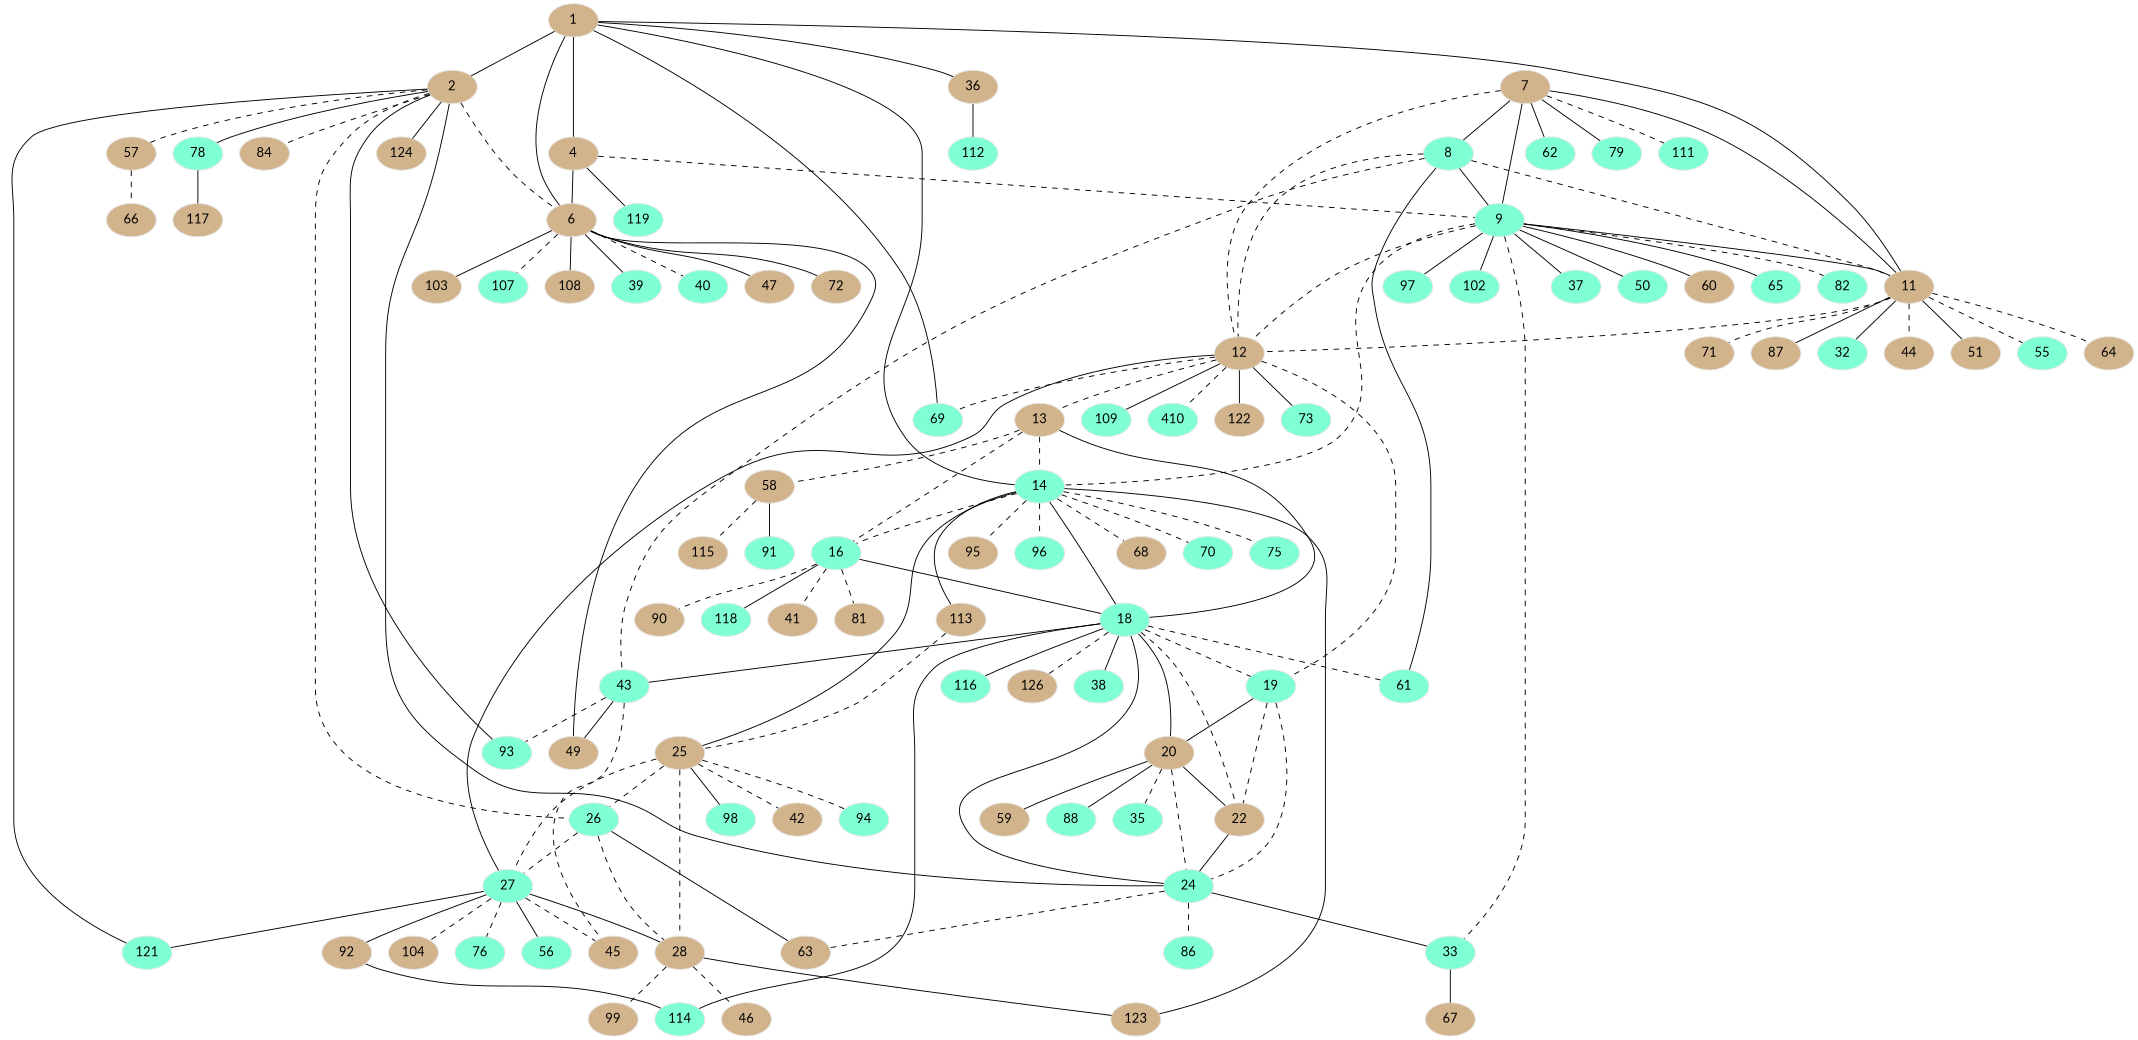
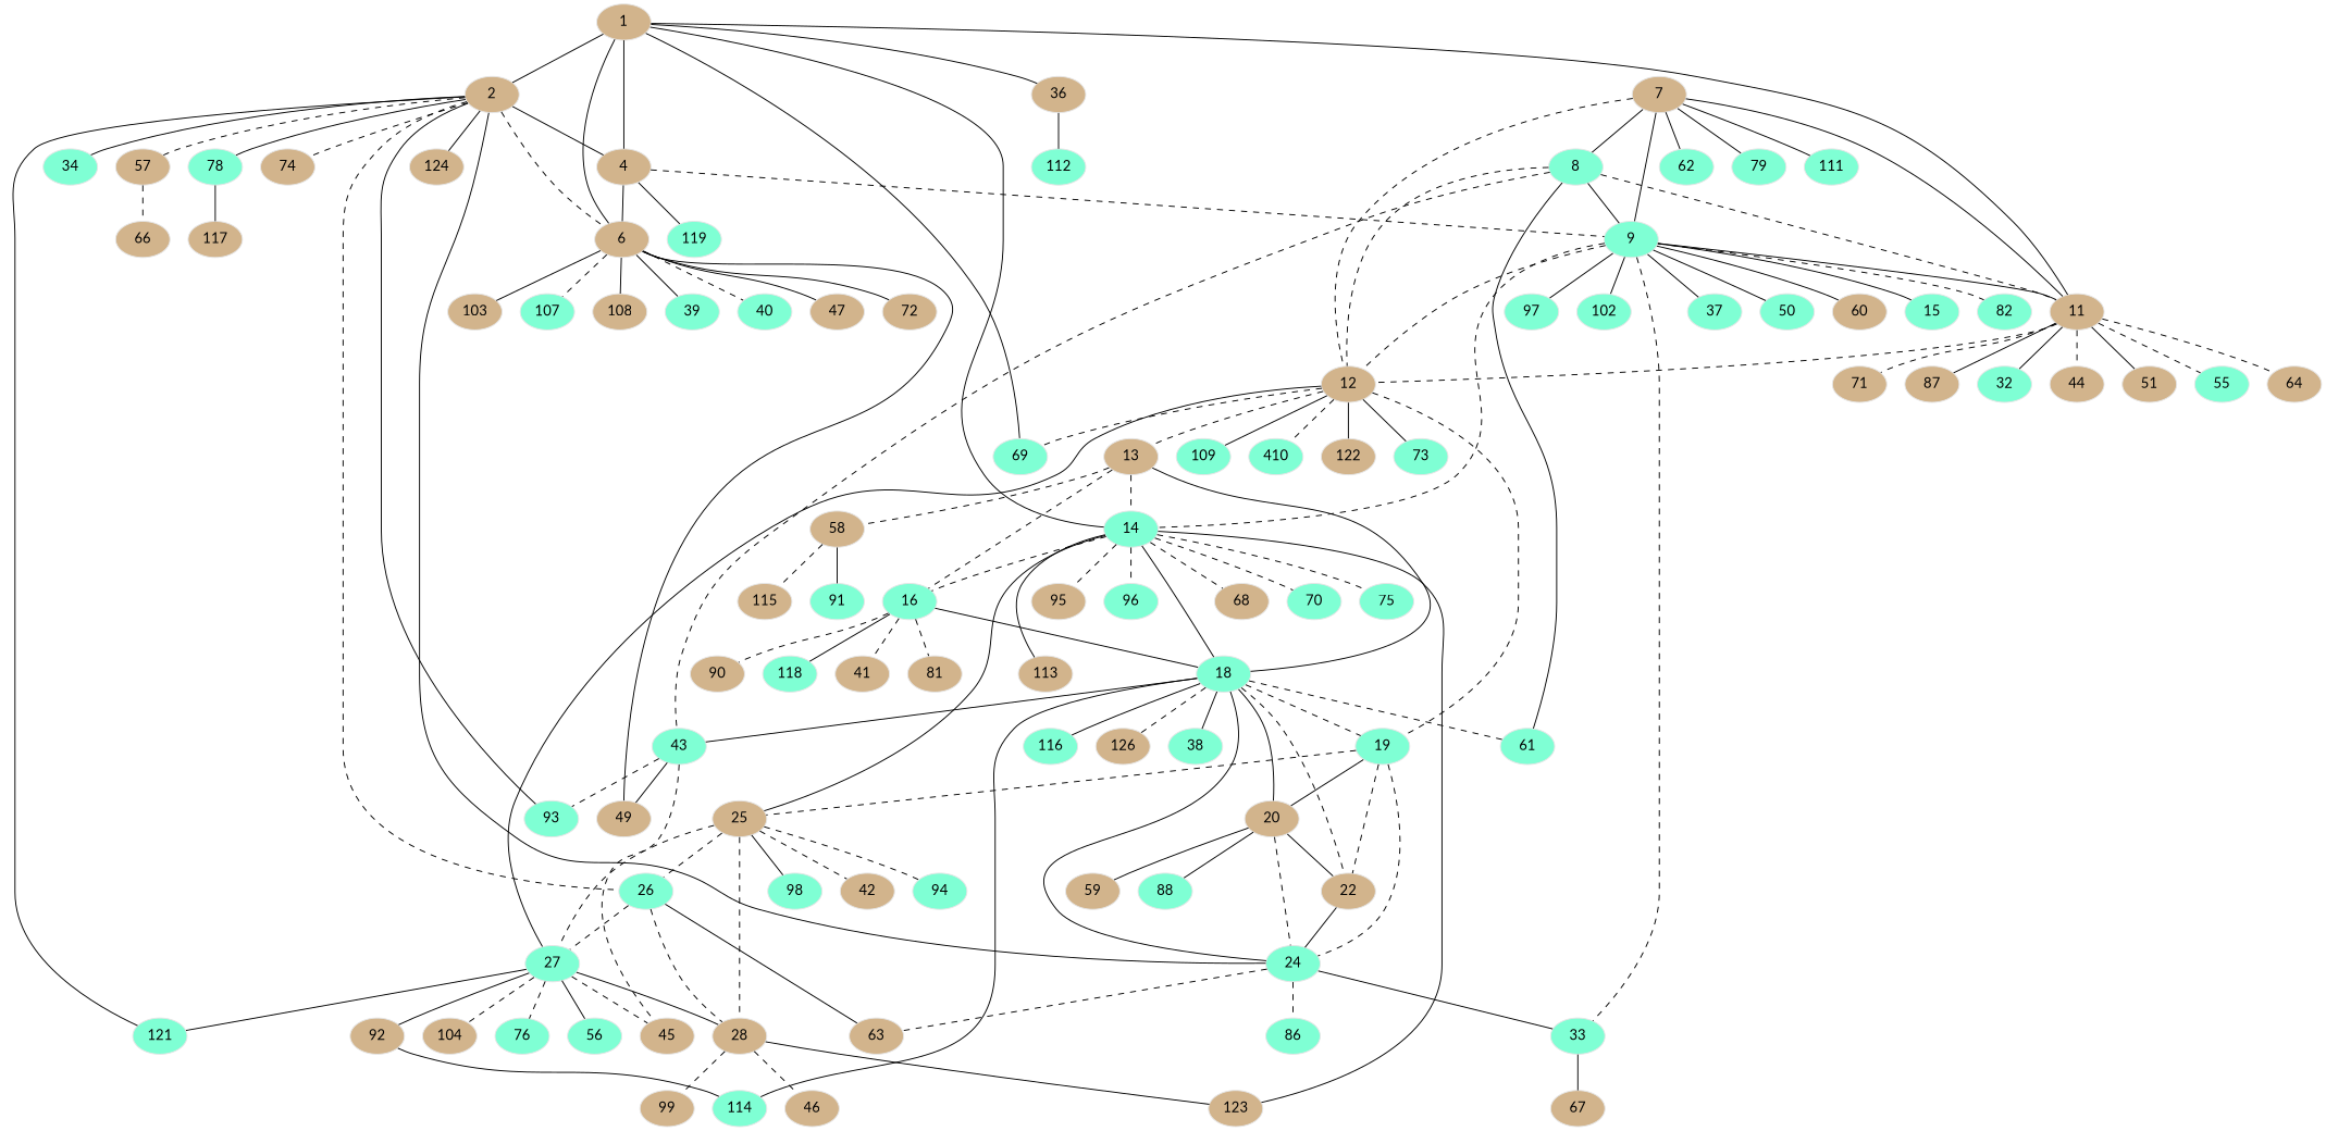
  graph {
    fontname=Lato
    node [color=gray90 fillcolor=aquamarine fontname=Lato style=filled]
    edge [fontname=Lato style=solid]
    1 [fillcolor=tan super="+54"]
    2 [fillcolor=tan super="+3"]
    4 [fillcolor=tan super="+5"]
    6 [fillcolor=tan super="+52"]
    11 [fillcolor=tan super="+105"]
    14 [super="+15"]
    36 [fillcolor=tan super="+120"]
    69
    24 [super="+85"]
    26
+   34
    57 [fillcolor=tan super="+80"]
    78
-   84 [fillcolor=tan]
+   84 [fillcolor=tan label=74]
    93
    121
    124 [fillcolor=tan]
    9 [super="+10"]
    119
    39
    40
    47 [fillcolor=tan]
    49 [fillcolor=tan]
    72 [fillcolor=tan super="+89"]
    103 [fillcolor=tan]
    107
    108 [fillcolor=tan]
    12 [fillcolor=tan super="+31"]
    32
    44 [fillcolor=tan]
    51 [fillcolor=tan]
    55
    64 [fillcolor=tan]
    71 [fillcolor=tan]
    87 [fillcolor=tan]
    16 [super="+125"]
    18 [super="+21"]
    25 [fillcolor=tan super="+29"]
    68 [fillcolor=tan]
    70
    75
    95 [fillcolor=tan]
    96
    113 [fillcolor=tan]
    123 [fillcolor=tan]
    112
    33
    63 [fillcolor=tan]
    86
    27 [super="+30"]
    28 [fillcolor=tan super="+83"]
    66 [fillcolor=tan]
    117 [fillcolor=tan]
    37
    50
    60 [fillcolor=tan]
-   65
+   65 [label=15]
    82
    97
    102
    7 [fillcolor=tan super="+53"]
    8 [super="+106"]
    62
    79
    111
    43 [super="+101"]
    61
    13 [fillcolor=tan super="+17"]
    19
    73
    109
    n72 [label=410]
    122 [fillcolor=tan]
    45 [fillcolor=tan]
    67 [fillcolor=tan]
    58 [fillcolor=tan]
    20 [fillcolor=tan super="+23"]
    22 [fillcolor=tan super="+74"]
    56
    76
    92 [fillcolor=tan]
    104 [fillcolor=tan]
    41 [fillcolor=tan]
    81 [fillcolor=tan]
    90 [fillcolor=tan super="+100"]
    118
    38 [super="+77"]
    114
    116
    126 [fillcolor=tan]
    91
    115 [fillcolor=tan]
    42 [fillcolor=tan super="+48"]
    94
    98
-   35
    59 [fillcolor=tan]
    88
    46 [fillcolor=tan]
    99 [fillcolor=tan]
    1 -- 2 [weight=2]
    1 -- 4 [weight=2]
    1 -- 6
    1 -- 11
    1 -- 14
    1 -- 36
    1 -- 69
+   2 -- 4 [weight=4]
    2 -- 6 [style=dashed weight=2]
    2 -- 24
    2 -- 26 [style=dashed]
+   2 -- 34
    2 -- 57 [style=dashed]
    2 -- 78
    2 -- 84 [style=dashed]
    2 -- 93
    2 -- 121
    2 -- 124
    4 -- 6 [weight=2]
    4 -- 9 [style=dashed]
    4 -- 119
    6 -- 39
    6 -- 40 [style=dashed]
    6 -- 47
    6 -- 49
    6 -- 72
    6 -- 103
    6 -- 107 [style=dashed]
    6 -- 108
    11 -- 12 [style=dashed]
    11 -- 32
    11 -- 44 [style=dashed]
    11 -- 51
    11 -- 55 [style=dashed]
    11 -- 64 [style=dashed]
    11 -- 71 [style=dashed]
    11 -- 87
    14 -- 16 [style=dashed weight=2]
    14 -- 18 [weight=2]
    14 -- 25
    14 -- 68 [style=dashed]
    14 -- 70 [style=dashed]
    14 -- 75 [style=dashed]
    14 -- 95 [style=dashed]
    14 -- 96 [style=dashed]
    14 -- 113
    14 -- 123
    36 -- 112
    24 -- 33
    24 -- 63 [style=dashed]
    24 -- 86 [style=dashed]
    26 -- 63
    26 -- 27 [style=dashed weight=2]
    26 -- 28 [style=dashed]
    57 -- 66 [style=dashed]
    78 -- 117
    9 -- 11 [weight=2]
    9 -- 14 [style=dashed]
    9 -- 12 [style=dashed weight=2]
    9 -- 33 [style=dashed]
    9 -- 37
    9 -- 50
    9 -- 60
    9 -- 65
    9 -- 82 [style=dashed]
    9 -- 97
    9 -- 102
    12 -- 69 [style=dashed]
    12 -- 27
    12 -- 13 [style=dashed]
    12 -- 19 [style=dashed]
    12 -- 73
    12 -- 109
    12 -- n72 [style=dashed]
    12 -- 122
    16 -- 18
    16 -- 41 [style=dashed]
    16 -- 81 [style=dashed]
    16 -- 90 [style=dashed]
    16 -- 118
    18 -- 24
    18 -- 43
    18 -- 61 [style=dashed]
    18 -- 19 [style=dashed]
    18 -- 20 [weight=2]
    18 -- 22 [style=dashed]
    18 -- 38
    18 -- 114
    18 -- 116
    18 -- 126 [style=dashed]
    25 -- 26 [style=dashed weight=2]
    25 -- 27 [style=dashed weight=4]
    25 -- 28 [style=dashed weight=2]
    25 -- 42 [style=dashed]
    25 -- 94 [style=dashed]
    25 -- 98
    33 -- 67
    27 -- 121
    27 -- 28 [weight=2]
    27 -- 45 [style=dashed]
    27 -- 56
    27 -- 76 [style=dashed]
    27 -- 92
    27 -- 104 [style=dashed]
    28 -- 123
    28 -- 46 [style=dashed]
    28 -- 99 [style=dashed]
    7 -- 11
    7 -- 9 [weight=2]
    7 -- 12 [style=dashed]
    7 -- 8
    7 -- 62
    7 -- 79
-   7 -- 111 [style=dashed]
+   7 -- 111
    8 -- 11 [style=dashed]
    8 -- 9 [weight=2]
    8 -- 12 [style=dashed]
    8 -- 43 [style=dashed]
    8 -- 61
    43 -- 93 [style=dashed]
    43 -- 49
    43 -- 45 [style=dashed]
    13 -- 14 [style=dashed weight=4]
    13 -- 16 [style=dashed weight=2]
    13 -- 18 [weight=2]
    13 -- 58 [style=dashed]
    19 -- 24 [style=dashed]
-   113 -- 25 [style=dashed]
+   19 -- 25 [style=dashed]
    19 -- 20 [weight=2]
    19 -- 22 [style=dashed]
    58 -- 91
    58 -- 115 [style=dashed]
    20 -- 24 [style=dashed weight=2]
    20 -- 22 [weight=2]
-   20 -- 35 [style=dashed]
    20 -- 59
    20 -- 88
    22 -- 24
    92 -- 114
  }
